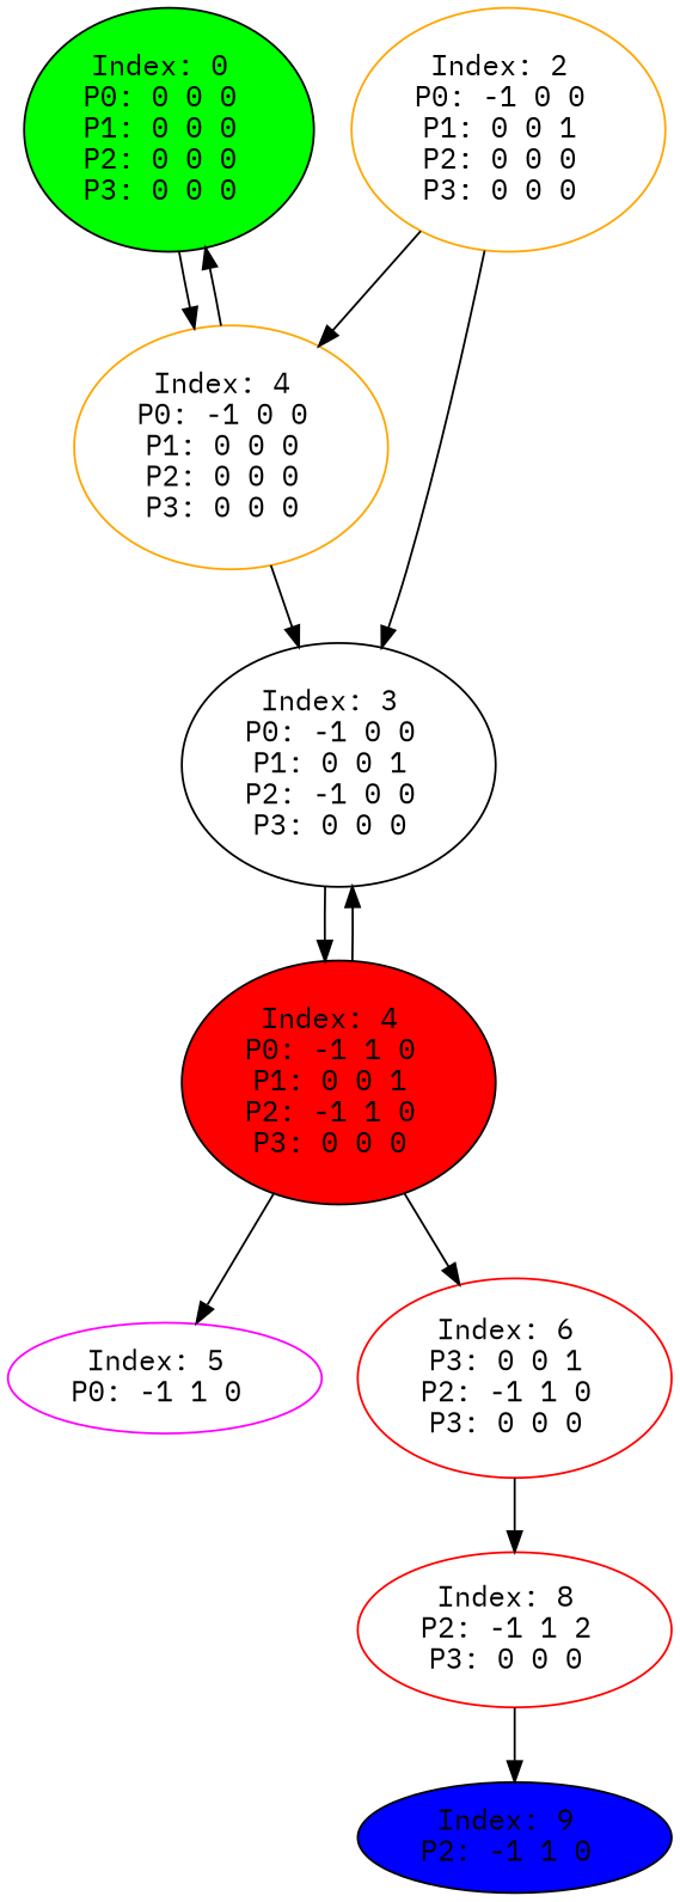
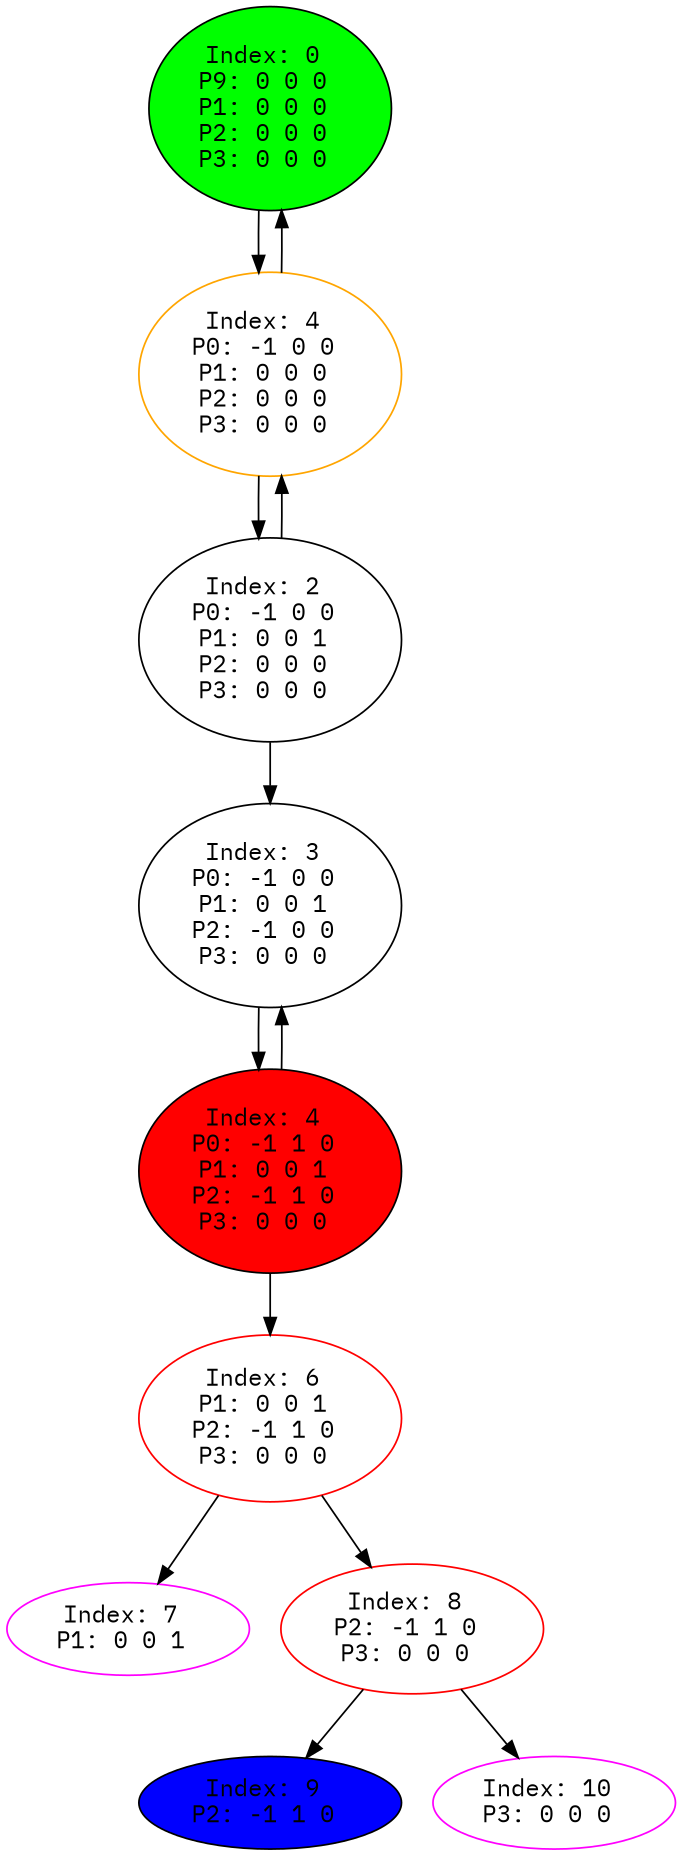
  digraph {
    color=black
    fontname="IBM Plex Mono"
    node [fontname="IBM Plex Mono"]
    edge [fontname="IBM Plex Mono"]
-   n1 [fillcolor=green label="Index: 0 \nP0: 0 0 0 \nP1: 0 0 0 \nP2: 0 0 0 \nP3: 0 0 0 \n" style=filled]
+   n1 [fillcolor=green label="Index: 0 \nP9: 0 0 0 \nP1: 0 0 0 \nP2: 0 0 0 \nP3: 0 0 0 \n" style=filled]
    n2 [color=orange label="Index: 4 \nP0: -1 0 0 \nP1: 0 0 0 \nP2: 0 0 0 \nP3: 0 0 0 \n"]
-   n3 [color=orange label="Index: 2 \nP0: -1 0 0 \nP1: 0 0 1 \nP2: 0 0 0 \nP3: 0 0 0 \n"]
+   n3 [color=black label="Index: 2 \nP0: -1 0 0 \nP1: 0 0 1 \nP2: 0 0 0 \nP3: 0 0 0 \n"]
    n4 [color=black label="Index: 3 \nP0: -1 0 0 \nP1: 0 0 1 \nP2: -1 0 0 \nP3: 0 0 0 \n"]
    n5 [fillcolor=red label="Index: 4 \nP0: -1 1 0 \nP1: 0 0 1 \nP2: -1 1 0 \nP3: 0 0 0 \n" style=filled]
-   n6 [color=fuchsia label="Index: 5 \nP0: -1 1 0 \n"]
-   n7 [color=red label="Index: 6 \nP3: 0 0 1 \nP2: -1 1 0 \nP3: 0 0 0 \n"]
-   n9 [color=red label="Index: 8 \nP2: -1 1 2 \nP3: 0 0 0 \n"]
+   n7 [color=red label="Index: 6 \nP1: 0 0 1 \nP2: -1 1 0 \nP3: 0 0 0 \n"]
+   n8 [color=fuchsia label="Index: 7 \nP1: 0 0 1 \n"]
+   n9 [color=red label="Index: 8 \nP2: -1 1 0 \nP3: 0 0 0 \n"]
    n10 [fillcolor=blue label="Index: 9 \nP2: -1 1 0 \n" style=filled]
+   n11 [color=fuchsia label="Index: 10 \nP3: 0 0 0 \n"]
    n1 -> n2
    n2 -> n1
-   n2 -> n4
+   n2 -> n3
    n3 -> n2
    n3 -> n4
    n4 -> n5
    n5 -> n4
-   n5 -> n6
    n5 -> n7
+   n7 -> n8
    n7 -> n9
    n9 -> n10
+   n9 -> n11
  }
